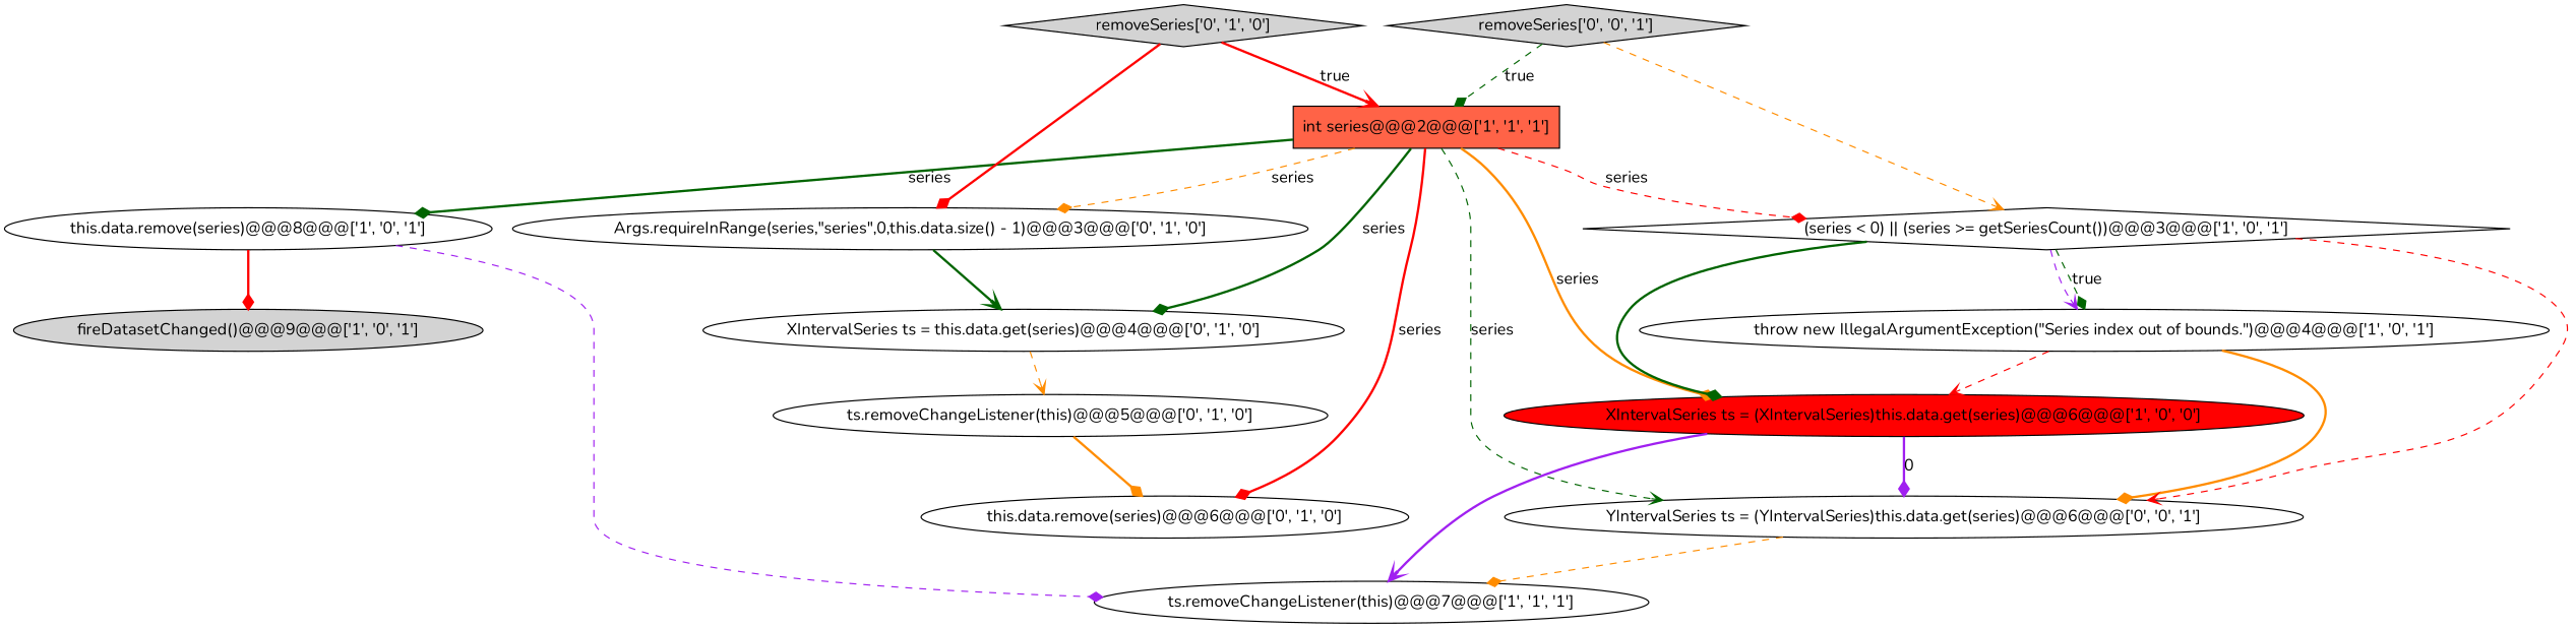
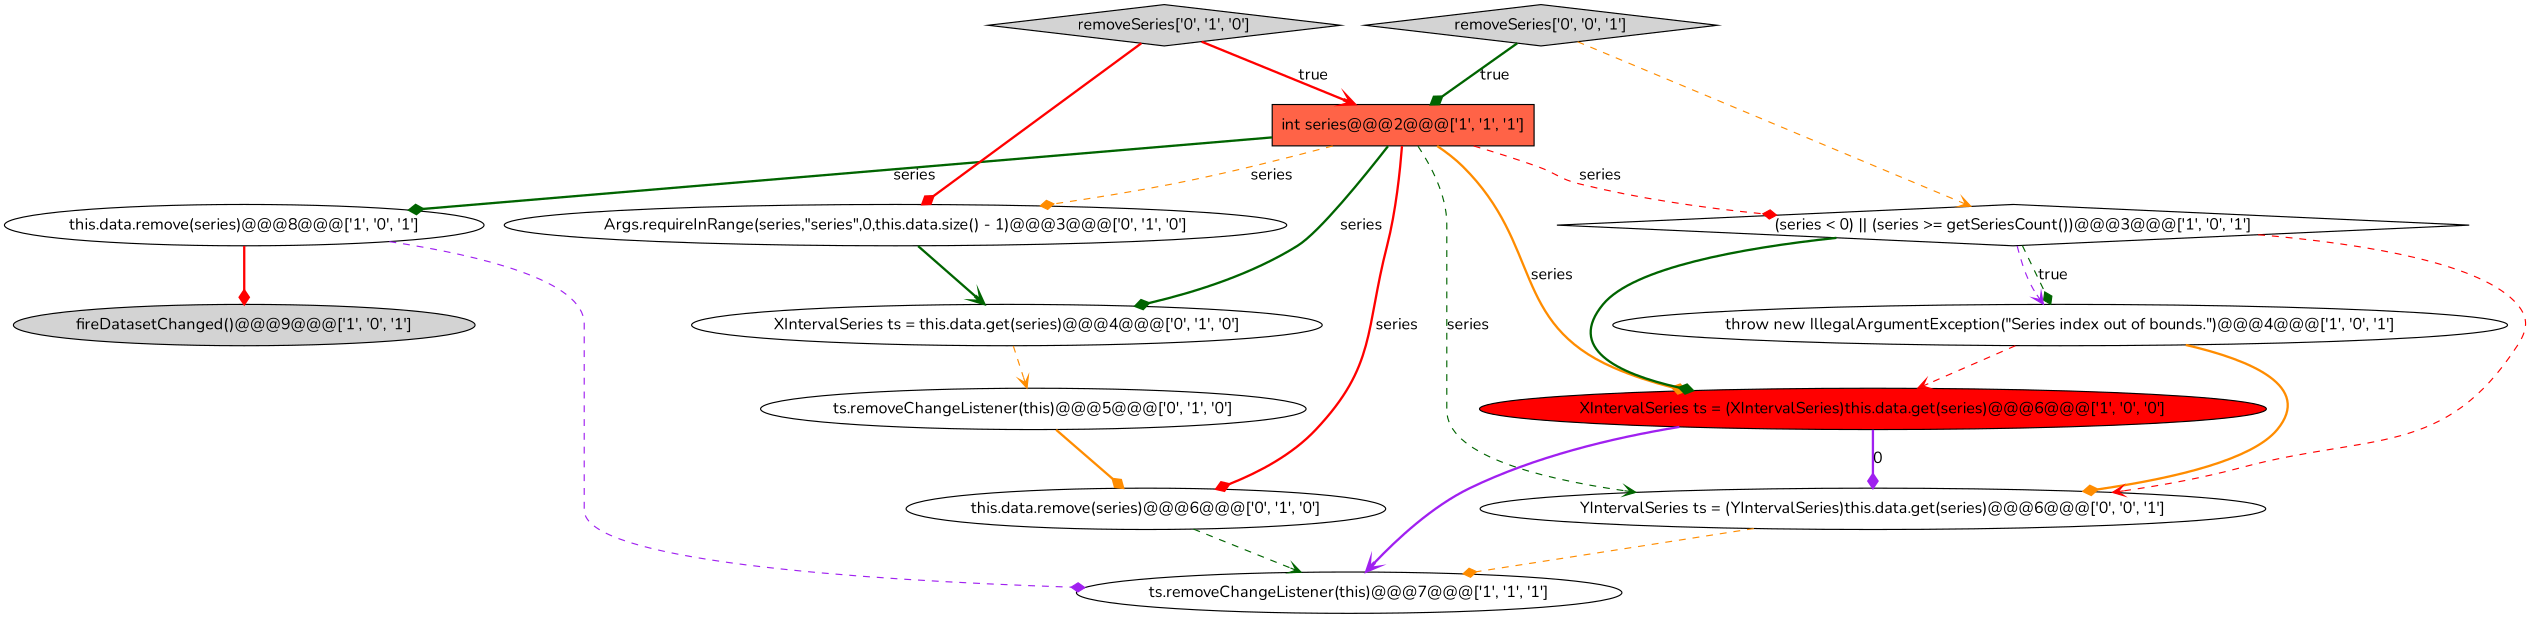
  digraph {
    fontname=Nunito
    node [fillcolor=white fontname=Nunito shape=ellipse style=filled]
    edge [arrowhead=diamond color=darkgreen fontname=Nunito style=bold]
    n1 [label="this.data.remove(series)@@@8@@@['1', '0', '1']"]
    n2 [fillcolor=lightgray label="fireDatasetChanged()@@@9@@@['1', '0', '1']"]
    n3 [label="ts.removeChangeListener(this)@@@7@@@['1', '1', '1']"]
    n4 [label="throw new IllegalArgumentException(\"Series index out of bounds.\")@@@4@@@['1', '0', '1']"]
    n5 [label="YIntervalSeries ts = (YIntervalSeries)this.data.get(series)@@@6@@@['0', '0', '1']"]
    n6 [fillcolor=red label="XIntervalSeries ts = (XIntervalSeries)this.data.get(series)@@@6@@@['1', '0', '0']"]
    n7 [label="ts.removeChangeListener(this)@@@5@@@['0', '1', '0']"]
    n8 [label="this.data.remove(series)@@@6@@@['0', '1', '0']"]
    n9 [fillcolor=tomato label="int series@@@2@@@['1', '1', '1']" shape=box]
    n10 [label="(series < 0) || (series >= getSeriesCount())@@@3@@@['1', '0', '1']" shape=diamond]
    n11 [label="XIntervalSeries ts = this.data.get(series)@@@4@@@['0', '1', '0']"]
    n12 [label="Args.requireInRange(series,\"series\",0,this.data.size() - 1)@@@3@@@['0', '1', '0']"]
    n13 [fillcolor=lightgray label="removeSeries['0', '1', '0']" shape=diamond]
    n14 [fillcolor=lightgray label="removeSeries['0', '0', '1']" shape=diamond]
    n1 -> n2 [color=red]
    n1 -> n3 [color=purple style=dashed]
    n4 -> n5 [color=darkorange]
    n4 -> n6 [arrowhead=vee color=red style=dashed]
    n5 -> n3 [color=darkorange style=dashed]
    n6 -> n3 [arrowhead=vee color=purple]
    n6 -> n5 [color=purple label=0]
    n7 -> n8 [color=darkorange]
+   n8 -> n3 [arrowhead=vee style=dashed]
    n9 -> n1 [label=series]
    n9 -> n5 [arrowhead=vee label=series style=dashed]
    n9 -> n6 [color=darkorange label=series]
    n9 -> n8 [color=red label=series]
    n9 -> n10 [color=red label=series style=dashed]
    n9 -> n11 [label=series]
    n9 -> n12 [color=darkorange label=series style=dashed]
    n10 -> n4 [label=true style=dashed]
    n10 -> n4 [arrowhead=vee color=purple style=dashed]
    n10 -> n5 [arrowhead=vee color=red style=dashed]
    n10 -> n6
    n11 -> n7 [arrowhead=vee color=darkorange style=dashed]
    n12 -> n11 [arrowhead=vee]
    n13 -> n9 [arrowhead=vee color=red label=true]
    n13 -> n12 [color=red]
-   n14 -> n9 [label=true style=dashed]
+   n14 -> n9 [label=true]
    n14 -> n10 [arrowhead=vee color=darkorange style=dashed]
  }
